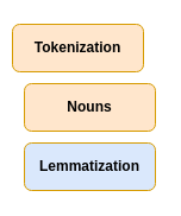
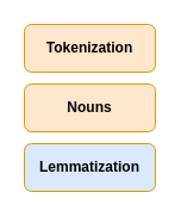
  <mxCell id="0" />
  <mxCell id="1" parent="0" />
- <mxCell id="2" value="Tokenization" style="rounded=1;whiteSpace=wrap;html=1;fontStyle=1;strokeColor=#d79b00;fillColor=#ffe6cc;startSize=50;" parent="1" vertex="1"><mxGeometry x="10" y="20" width="110" height="40" as="geometry" /></mxCell>
+ <mxCell id="2" value="Tokenization" style="rounded=1;whiteSpace=wrap;html=1;fontStyle=1;strokeColor=#d79b00;fillColor=#ffe6cc;startSize=50;" parent="1" vertex="1"><mxGeometry x="20" y="20" width="110" height="40" as="geometry" /></mxCell>
  <mxCell id="3" value="Lemmatization" style="rounded=1;whiteSpace=wrap;html=1;fontStyle=1;strokeColor=#d79b00;fillColor=#dae8fc;startSize=50;" parent="1" vertex="1"><mxGeometry x="20" y="120" width="110" height="40" as="geometry" /></mxCell>
  <mxCell id="4" value="Nouns" style="rounded=1;whiteSpace=wrap;html=1;fontStyle=1;strokeColor=#d79b00;fillColor=#ffe6cc;startSize=50;" parent="1" vertex="1"><mxGeometry x="20" y="70" width="110" height="40" as="geometry" /></mxCell>
